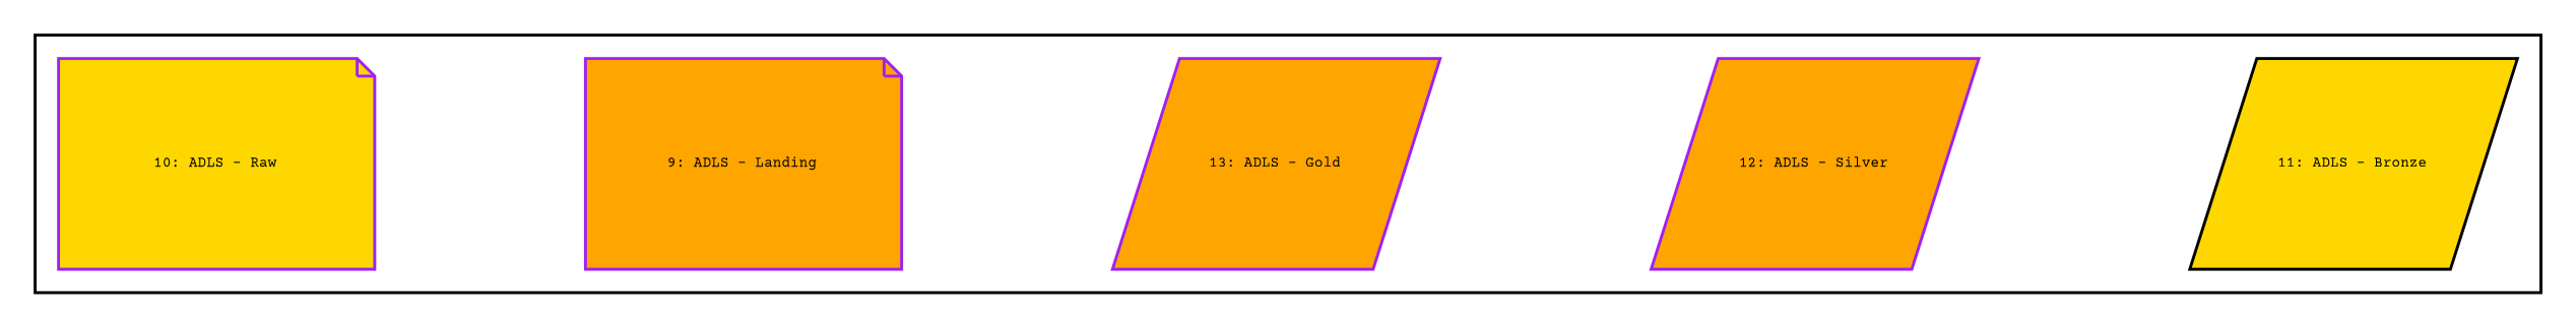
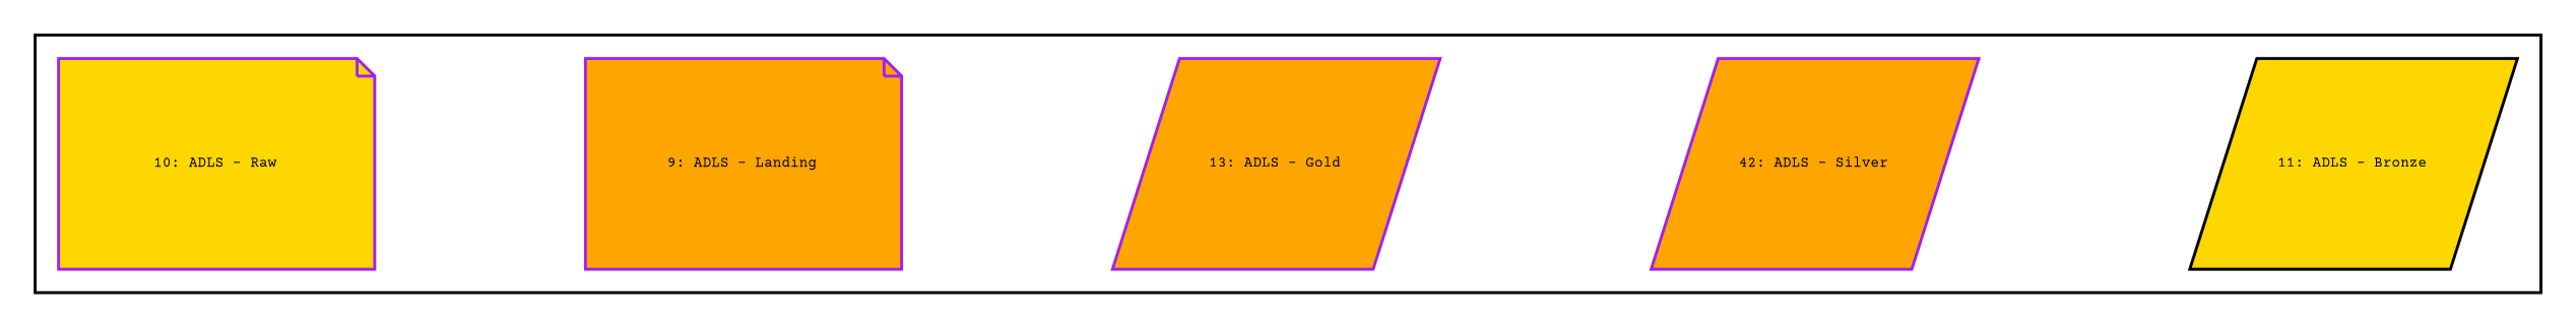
  digraph {
    compound=true
    fontsize=5
    nodesep=1.0
    rankdir=TB
    ranksep=1.0
    splines=polyline
    fontname="Courier Prime"
    node [fixedsize=true fontsize=5 shape=parallelogram style=filled fillcolor=orange color=purple fontname="Courier Prime"]
    n1 [height=1.000000 label="11: ADLS - Bronze" width=1.500000 fillcolor=gold color=black]
-   n2 [height=1.000000 label="12: ADLS - Silver" width=1.500000]
+   n2 [height=1.000000 label="42: ADLS - Silver" width=1.500000]
    n3 [height=1.000000 label="13: ADLS - Gold" width=1.500000]
    n4 [height=1.000000 label="9: ADLS - Landing" shape=note width=1.500000]
    n5 [height=1.000000 label="10: ADLS - Raw" shape=note width=1.500000 fillcolor=gold]
    subgraph cluster_1 {
      n1
      n2
      n3
      n4
      n5
    }
  }
